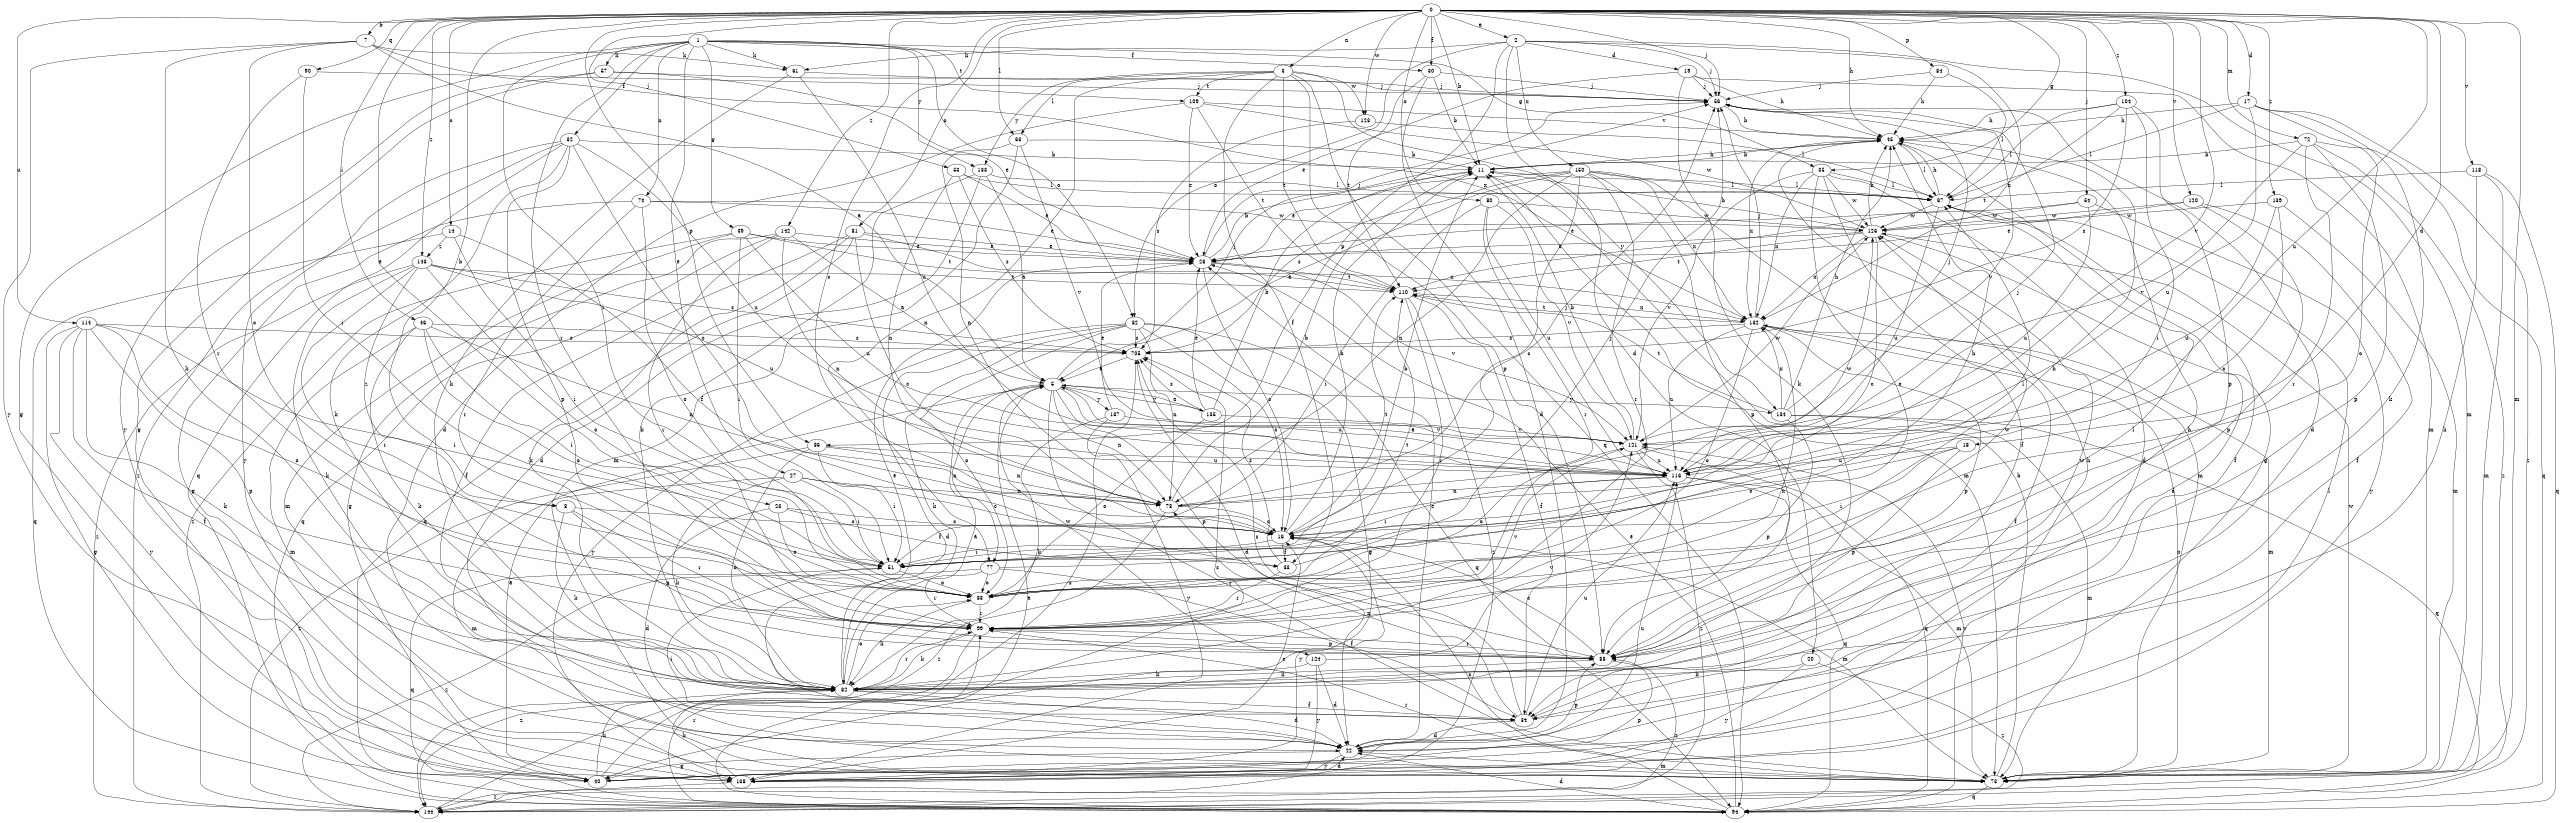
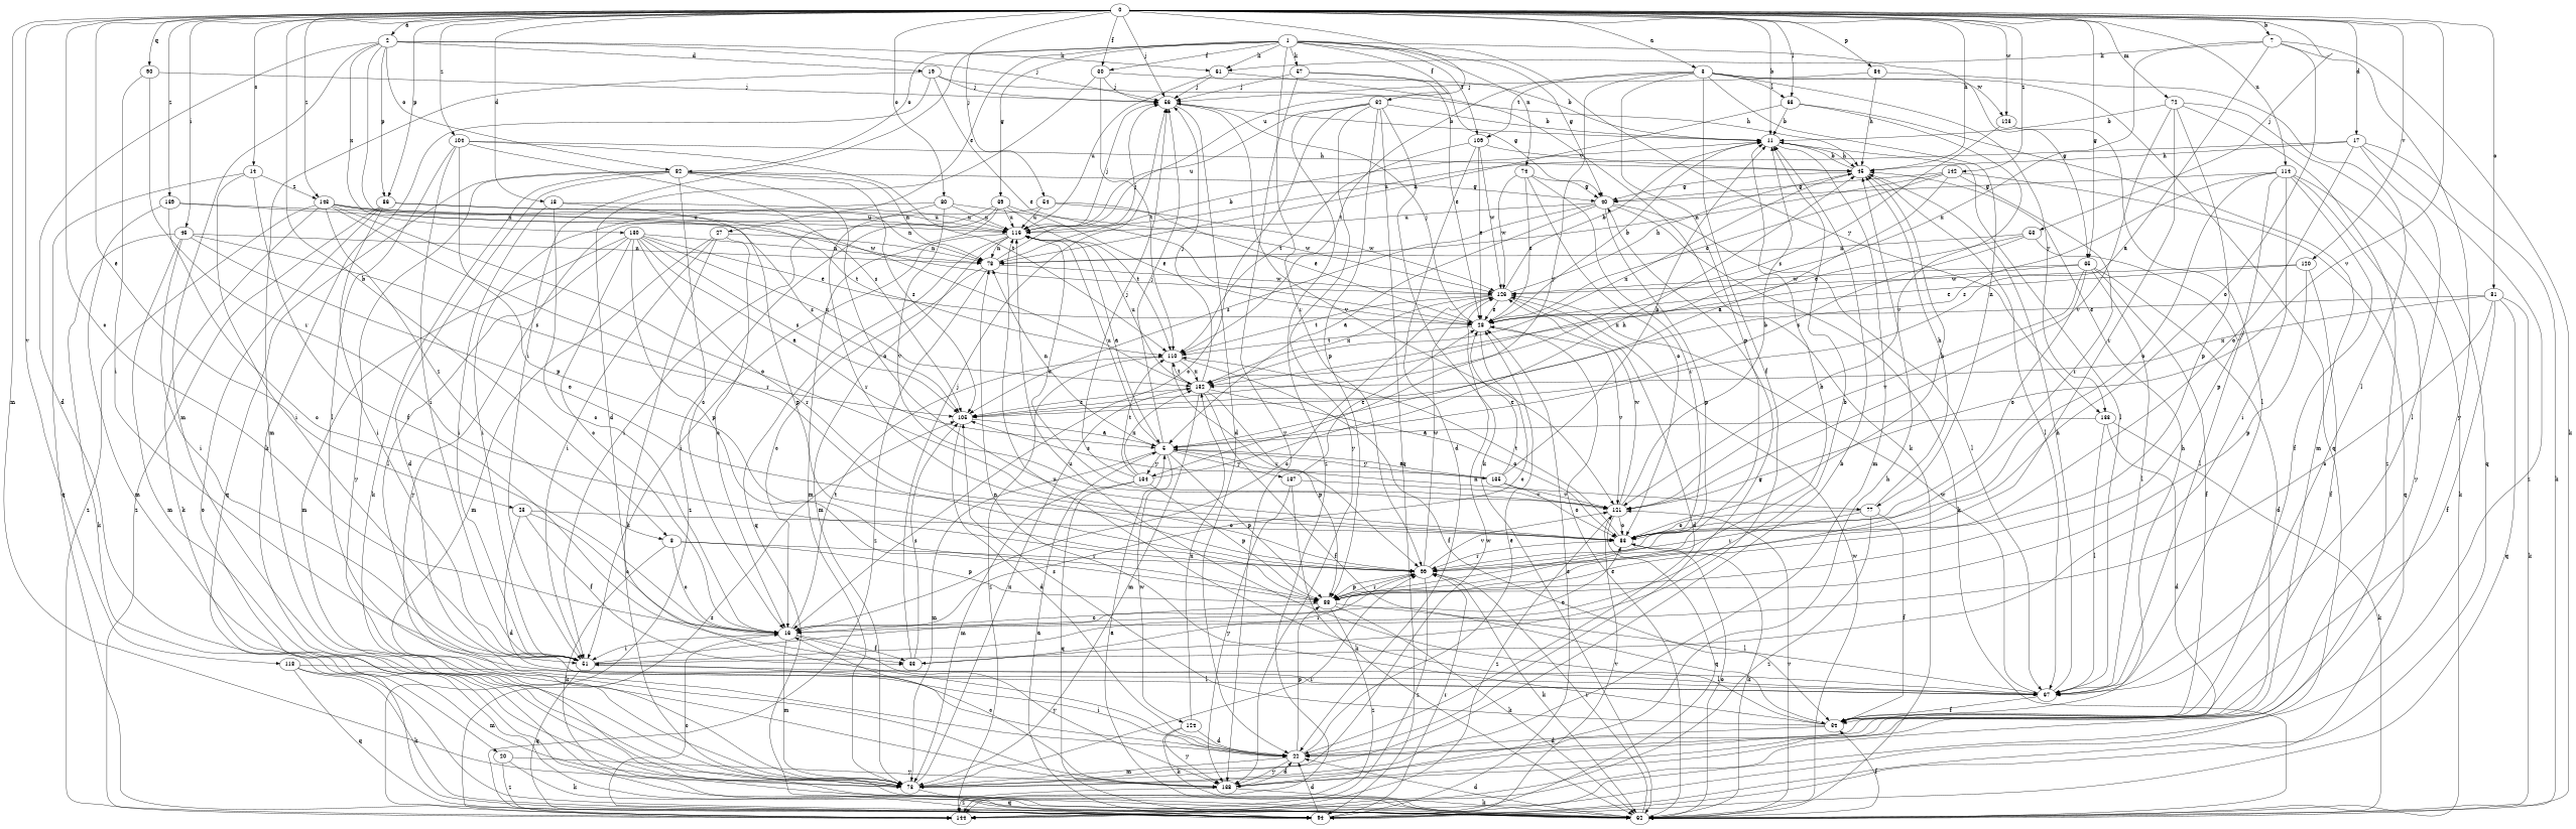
  strict digraph {
    0
    2
    3
    7
    8
    11
    14
    16
    17
    18
    23
    30
    35
    45
    46
    53
    54
    56
    63
    72
    73
    80
    81
    84
    86
    90
    104
    114
    116
    118
    120
    121
    123
    139
    142
    143
    61
    82
    19
    20
-   130 [label=150]
+   130
    132
    109
    133
    33
    77
    88
    94
    110
    134
    5
    62
    83
    138
    99
    67
    51
    144
    22
    34
    126
    40
    78
-   105 [label=705]
+   105
    28
    1
    27
    32
    39
    57
    74
    124
    135
    137
    0 -> 2 [label=a]
    0 -> 3 [label=a]
    0 -> 7 [label=b]
    0 -> 8 [label=b]
    0 -> 11 [label=b]
    0 -> 14 [label=c]
    0 -> 16 [label=c]
    0 -> 17 [label=d]
    0 -> 18 [label=d]
    0 -> 23 [label=e]
    0 -> 30 [label=f]
    0 -> 35 [label=g]
    0 -> 45 [label=h]
    0 -> 46 [label=i]
    0 -> 53 [label=j]
    0 -> 54 [label=j]
    0 -> 56 [label=j]
    0 -> 63 [label=l]
    0 -> 72 [label=m]
    0 -> 73 [label=m]
    0 -> 80 [label=o]
    0 -> 81 [label=o]
    0 -> 84 [label=p]
    0 -> 86 [label=p]
    0 -> 90 [label=q]
    0 -> 104 [label=z]
    0 -> 114 [label=u]
    0 -> 116 [label=u]
    0 -> 118 [label=v]
    0 -> 120 [label=v]
    0 -> 121 [label=v]
    0 -> 123 [label=w]
    0 -> 139 [label=z]
    0 -> 142 [label=z]
    0 -> 143 [label=z]
    2 -> 56 [label=j]
    2 -> 73 [label=m]
    2 -> 86 [label=p]
    2 -> 61 [label=k]
    2 -> 82 [label=o]
    2 -> 19 [label=d]
    2 -> 20 [label=d]
    2 -> 130 [label=x]
    2 -> 132 [label=x]
    3 -> 63 [label=l]
    3 -> 123 [label=w]
    3 -> 109 [label=t]
    3 -> 133 [label=y]
    3 -> 33 [label=f]
    3 -> 77 [label=n]
    3 -> 88 [label=p]
    3 -> 94 [label=q]
    3 -> 110 [label=t]
    3 -> 134 [label=y]
    7 -> 61 [label=k]
    7 -> 132 [label=x]
    7 -> 5 [label=a]
    7 -> 62 [label=k]
    7 -> 83 [label=o]
    7 -> 138 [label=y]
    8 -> 16 [label=c]
    8 -> 88 [label=p]
    8 -> 62 [label=k]
    8 -> 99 [label=r]
    11 -> 45 [label=h]
    11 -> 73 [label=m]
    11 -> 67 [label=l]
    14 -> 143 [label=z]
    14 -> 33 [label=f]
    14 -> 94 [label=q]
    14 -> 51 [label=i]
    16 -> 11 [label=b]
    16 -> 73 [label=m]
    16 -> 33 [label=f]
    16 -> 110 [label=t]
    16 -> 138 [label=y]
    16 -> 51 [label=i]
    17 -> 45 [label=h]
    17 -> 116 [label=u]
    17 -> 62 [label=k]
    17 -> 83 [label=o]
    17 -> 67 [label=l]
    17 -> 144 [label=z]
    18 -> 16 [label=c]
    18 -> 116 [label=u]
    18 -> 88 [label=p]
    18 -> 51 [label=i]
    23 -> 16 [label=c]
    23 -> 33 [label=f]
    23 -> 83 [label=o]
    23 -> 22 [label=d]
    30 -> 11 [label=b]
    30 -> 56 [label=j]
    30 -> 110 [label=t]
    30 -> 22 [label=d]
    35 -> 121 [label=v]
    35 -> 132 [label=x]
    35 -> 83 [label=o]
    35 -> 67 [label=l]
    35 -> 22 [label=d]
    35 -> 34 [label=f]
    35 -> 126 [label=w]
    45 -> 11 [label=b]
    45 -> 132 [label=x]
    45 -> 67 [label=l]
    45 -> 40 [label=g]
    46 -> 73 [label=m]
    46 -> 62 [label=k]
    46 -> 83 [label=o]
    46 -> 51 [label=i]
    46 -> 78 [label=n]
    46 -> 105 [label=s]
    53 -> 67 [label=l]
    53 -> 78 [label=n]
    53 -> 105 [label=s]
    53 -> 28 [label=e]
    54 -> 116 [label=u]
    54 -> 138 [label=y]
    54 -> 126 [label=w]
    54 -> 28 [label=e]
-   56 -> 45 [label=b]
+   56 -> 11 [label=b]
    56 -> 121 [label=v]
    56 -> 22 [label=d]
    63 -> 11 [label=b]
    63 -> 73 [label=m]
    63 -> 121 [label=v]
    63 -> 78 [label=n]
    72 -> 11 [label=b]
    72 -> 121 [label=v]
    72 -> 88 [label=p]
    72 -> 94 [label=q]
    72 -> 99 [label=r]
    72 -> 144 [label=z]
    73 -> 11 [label=b]
    73 -> 132 [label=x]
    73 -> 94 [label=q]
    73 -> 99 [label=r]
    73 -> 126 [label=w]
    80 -> 116 [label=u]
    80 -> 121 [label=v]
    80 -> 99 [label=r]
    80 -> 51 [label=i]
    80 -> 126 [label=w]
    81 -> 16 [label=c]
    81 -> 132 [label=x]
    81 -> 94 [label=q]
    81 -> 62 [label=k]
    81 -> 34 [label=f]
    81 -> 28 [label=e]
    84 -> 45 [label=h]
    84 -> 56 [label=j]
    84 -> 67 [label=l]
    86 -> 116 [label=u]
    86 -> 62 [label=o]
    86 -> 51 [label=i]
    86 -> 144 [label=z]
    86 -> 78 [label=n]
    90 -> 56 [label=j]
    90 -> 99 [label=r]
    90 -> 51 [label=i]
    104 -> 45 [label=h]
    104 -> 88 [label=p]
    104 -> 110 [label=t]
    104 -> 67 [label=l]
    104 -> 51 [label=i]
    104 -> 105 [label=s]
    114 -> 88 [label=p]
    114 -> 62 [label=k]
    114 -> 83 [label=o]
    114 -> 138 [label=y]
    114 -> 51 [label=i]
    114 -> 34 [label=f]
    114 -> 40 [label=g]
    114 -> 105 [label=s]
    116 -> 56 [label=j]
    116 -> 73 [label=m]
    116 -> 94 [label=q]
    116 -> 5 [label=a]
    116 -> 51 [label=i]
    116 -> 78 [label=n]
    118 -> 73 [label=m]
    118 -> 94 [label=q]
    118 -> 62 [label=k]
    118 -> 67 [label=l]
    120 -> 88 [label=p]
    120 -> 34 [label=f]
    120 -> 126 [label=w]
    120 -> 28 [label=e]
    121 -> 11 [label=b]
    121 -> 116 [label=u]
    121 -> 94 [label=q]
    121 -> 83 [label=o]
    121 -> 144 [label=z]
    121 -> 126 [label=w]
    123 -> 67 [label=l]
    123 -> 105 [label=s]
    139 -> 16 [label=c]
    139 -> 73 [label=m]
    139 -> 116 [label=u]
    139 -> 126 [label=w]
    142 -> 94 [label=q]
    142 -> 5 [label=a]
    142 -> 99 [label=r]
    142 -> 40 [label=g]
    142 -> 78 [label=n]
    142 -> 28 [label=e]
    143 -> 8 [label=z]
    143 -> 116 [label=u]
    143 -> 110 [label=t]
    143 -> 62 [label=k]
    143 -> 83 [label=o]
    143 -> 99 [label=r]
    143 -> 144 [label=z]
    143 -> 105 [label=s]
    61 -> 56 [label=j]
    61 -> 116 [label=u]
    61 -> 62 [label=k]
    82 -> 16 [label=c]
    82 -> 94 [label=q]
    82 -> 62 [label=k]
    82 -> 83 [label=o]
    82 -> 138 [label=y]
    82 -> 22 [label=d]
    82 -> 40 [label=g]
    82 -> 78 [label=n]
    82 -> 105 [label=s]
    19 -> 45 [label=h]
    19 -> 56 [label=j]
    19 -> 73 [label=m]
    19 -> 62 [label=k]
    19 -> 28 [label=e]
    20 -> 62 [label=k]
    20 -> 138 [label=y]
    20 -> 144 [label=z]
    130 -> 16 [label=c]
    130 -> 73 [label=m]
    130 -> 132 [label=x]
    130 -> 88 [label=p]
    130 -> 5 [label=a]
    130 -> 99 [label=r]
    130 -> 67 [label=l]
    130 -> 78 [label=n]
    130 -> 105 [label=s]
    130 -> 28 [label=e]
    132 -> 56 [label=j]
    132 -> 73 [label=m]
    132 -> 116 [label=u]
    132 -> 88 [label=p]
    132 -> 110 [label=t]
    132 -> 83 [label=o]
    132 -> 34 [label=f]
    132 -> 105 [label=s]
    109 -> 45 [label=v]
    109 -> 110 [label=t]
    109 -> 22 [label=d]
    109 -> 126 [label=w]
    109 -> 28 [label=e]
    133 -> 5 [label=a]
    133 -> 62 [label=k]
    133 -> 67 [label=l]
    133 -> 22 [label=d]
    33 -> 56 [label=j]
    33 -> 99 [label=r]
    33 -> 105 [label=s]
    77 -> 45 [label=h]
    77 -> 83 [label=o]
    77 -> 99 [label=r]
    77 -> 144 [label=z]
    77 -> 34 [label=f]
    88 -> 16 [label=c]
    88 -> 62 [label=k]
    88 -> 99 [label=r]
    88 -> 67 [label=l]
    88 -> 144 [label=z]
    94 -> 16 [label=c]
    94 -> 121 [label=v]
    94 -> 5 [label=a]
    94 -> 99 [label=r]
    94 -> 22 [label=d]
    94 -> 28 [label=e]
    110 -> 132 [label=x]
    110 -> 99 [label=r]
    110 -> 144 [label=z]
    110 -> 34 [label=f]
    134 -> 45 [label=h]
    134 -> 56 [label=j]
    134 -> 73 [label=m]
    134 -> 132 [label=x]
    134 -> 88 [label=p]
    134 -> 94 [label=q]
    134 -> 110 [label=t]
    5 -> 56 [label=j]
-   5 -> 73 [label=r]
+   5 -> 73 [label=m]
    5 -> 116 [label=u]
    5 -> 77 [label=n]
    5 -> 88 [label=p]
    5 -> 134 [label=y]
    5 -> 78 [label=n]
    5 -> 124 [label=w]
    5 -> 135 [label=y]
    5 -> 137 [label=y]
    62 -> 121 [label=v]
    62 -> 5 [label=a]
    62 -> 83 [label=o]
    62 -> 99 [label=r]
    62 -> 22 [label=d]
    62 -> 34 [label=f]
    62 -> 126 [label=w]
    62 -> 28 [label=e]
    83 -> 45 [label=h]
    83 -> 110 [label=t]
    83 -> 62 [label=k]
    83 -> 99 [label=r]
    138 -> 16 [label=c]
    138 -> 45 [label=h]
    138 -> 62 [label=k]
    138 -> 144 [label=z]
    138 -> 22 [label=d]
    99 -> 121 [label=v]
    99 -> 88 [label=p]
    99 -> 62 [label=k]
    99 -> 144 [label=z]
    99 -> 126 [label=w]
    67 -> 45 [label=h]
    67 -> 116 [label=u]
    67 -> 34 [label=f]
    67 -> 126 [label=w]
    51 -> 11 [label=b]
    51 -> 94 [label=q]
    51 -> 83 [label=o]
    51 -> 67 [label=l]
    144 -> 105 [label=s]
    22 -> 73 [label=m]
    22 -> 88 [label=p]
    22 -> 138 [label=y]
    22 -> 51 [label=i]
    22 -> 40 [label=g]
    22 -> 28 [label=e]
    34 -> 45 [label=h]
    34 -> 116 [label=u]
    34 -> 22 [label=d]
    34 -> 78 [label=n]
    34 -> 105 [label=s]
    126 -> 11 [label=b]
    126 -> 16 [label=c]
    126 -> 45 [label=h]
    126 -> 132 [label=x]
    126 -> 110 [label=t]
    126 -> 22 [label=d]
    126 -> 28 [label=e]
    40 -> 116 [label=u]
    40 -> 88 [label=p]
    40 -> 5 [label=a]
    40 -> 62 [label=k]
    40 -> 67 [label=l]
    40 -> 105 [label=s]
    78 -> 11 [label=b]
    78 -> 16 [label=c]
    78 -> 56 [label=j]
    78 -> 144 [label=z]
    78 -> 126 [label=w]
    105 -> 5 [label=a]
    105 -> 22 [label=d]
    28 -> 11 [label=b]
    28 -> 16 [label=c]
    28 -> 56 [label=j]
    28 -> 121 [label=v]
    28 -> 110 [label=t]
    1 -> 30 [label=f]
    1 -> 35 [label=g]
    1 -> 61 [label=k]
    1 -> 82 [label=o]
    1 -> 109 [label=t]
    1 -> 133 [label=y]
    1 -> 99 [label=r]
    1 -> 51 [label=i]
    1 -> 40 [label=g]
    1 -> 27 [label=e]
    1 -> 32 [label=f]
    1 -> 39 [label=g]
    1 -> 57 [label=k]
    1 -> 74 [label=n]
    27 -> 16 [label=c]
    27 -> 73 [label=m]
    27 -> 62 [label=k]
    27 -> 51 [label=i]
    27 -> 78 [label=n]
    32 -> 11 [label=b]
    32 -> 16 [label=c]
    32 -> 116 [label=u]
    32 -> 88 [label=p]
    32 -> 94 [label=q]
    32 -> 62 [label=k]
    32 -> 138 [label=y]
    32 -> 144 [label=z]
    39 -> 73 [label=m]
    39 -> 116 [label=u]
    39 -> 110 [label=t]
    39 -> 51 [label=i]
    39 -> 144 [label=z]
    39 -> 28 [label=e]
    57 -> 56 [label=j]
    57 -> 138 [label=y]
    57 -> 40 [label=g]
    57 -> 28 [label=e]
    74 -> 83 [label=o]
    74 -> 99 [label=r]
    74 -> 126 [label=w]
    74 -> 40 [label=g]
    74 -> 28 [label=e]
    124 -> 132 [label=x]
    124 -> 62 [label=k]
    124 -> 138 [label=y]
    124 -> 22 [label=d]
    135 -> 11 [label=b]
    135 -> 121 [label=v]
    135 -> 5 [label=a]
    135 -> 83 [label=o]
    135 -> 105 [label=s]
    135 -> 28 [label=e]
    137 -> 121 [label=v]
    137 -> 62 [label=k]
    137 -> 138 [label=y]
    137 -> 28 [label=e]
  }
